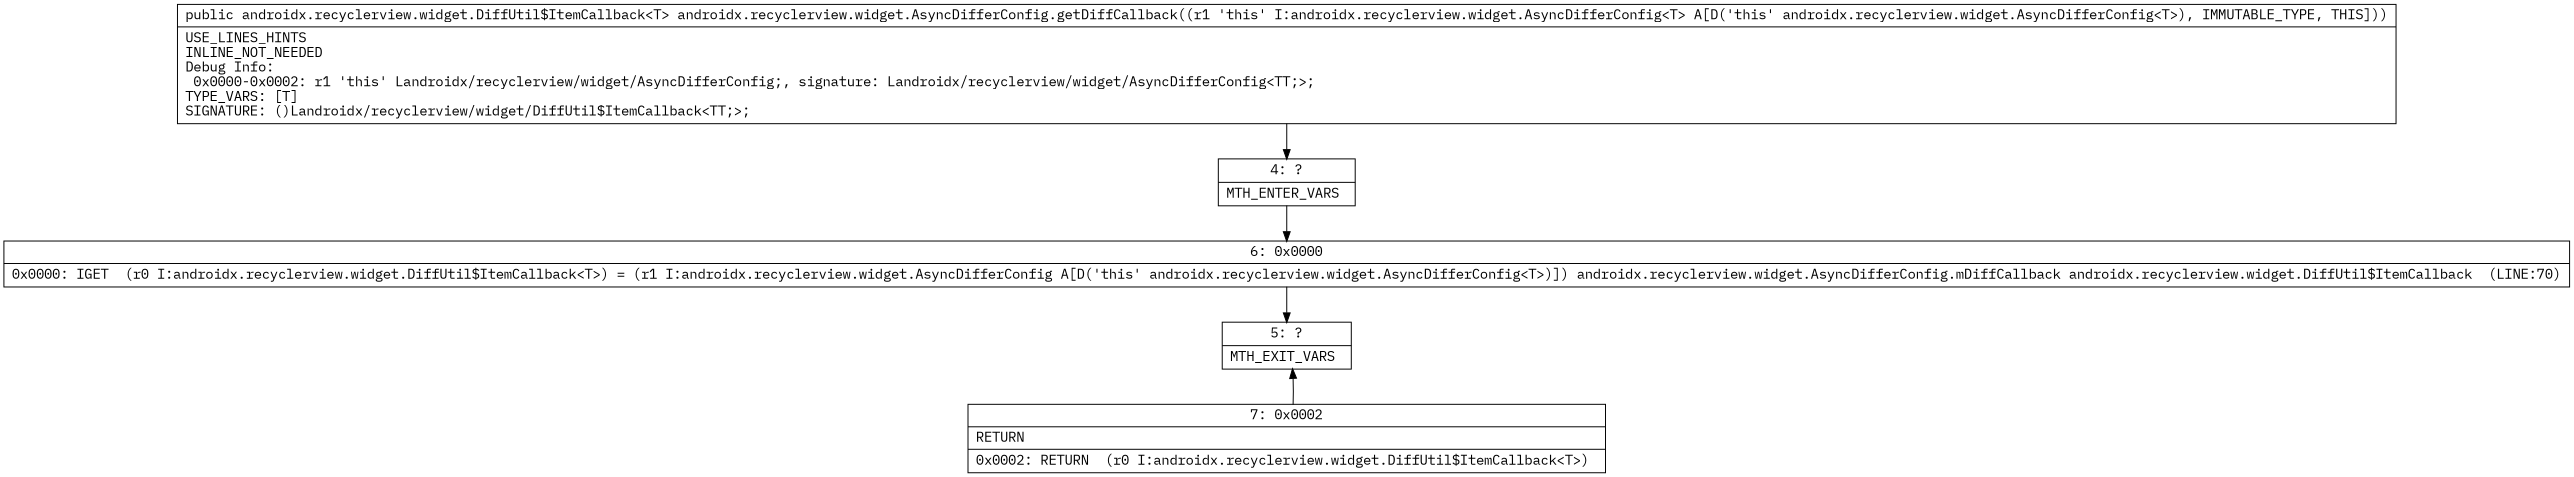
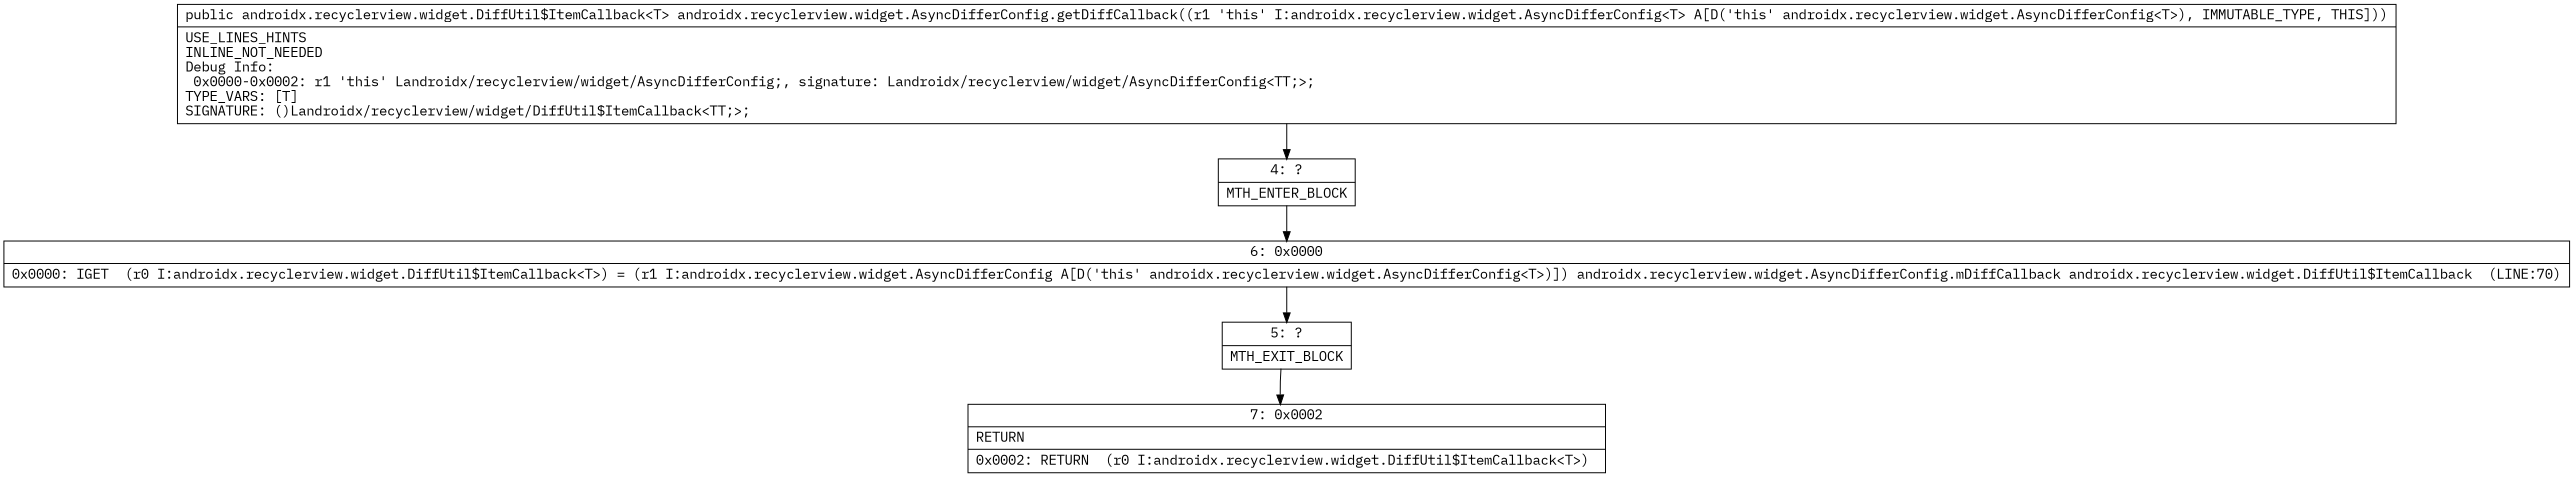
  digraph {
    fontname="IBM Plex Mono"
    node [fontname="IBM Plex Mono" shape=record]
    edge [fontname="IBM Plex Mono"]
-   n1 [label="{4\:\ ?|MTH_ENTER_VARS\l}"]
+   n1 [label="{4\:\ ?|MTH_ENTER_BLOCK\l}"]
    n2 [label="{6\:\ 0x0000|0x0000: IGET  (r0 I:androidx.recyclerview.widget.DiffUtil$ItemCallback\<T\>) = (r1 I:androidx.recyclerview.widget.AsyncDifferConfig A[D('this' androidx.recyclerview.widget.AsyncDifferConfig\<T\>)]) androidx.recyclerview.widget.AsyncDifferConfig.mDiffCallback androidx.recyclerview.widget.DiffUtil$ItemCallback  (LINE:70)\l}"]
-   n3 [label="{5\:\ ?|MTH_EXIT_VARS\l}"]
+   n3 [label="{5\:\ ?|MTH_EXIT_BLOCK\l}"]
    n4 [label="{7\:\ 0x0002|RETURN\l|0x0002: RETURN  (r0 I:androidx.recyclerview.widget.DiffUtil$ItemCallback\<T\>) \l}"]
    n5 [label="{public androidx.recyclerview.widget.DiffUtil$ItemCallback\<T\> androidx.recyclerview.widget.AsyncDifferConfig.getDiffCallback((r1 'this' I:androidx.recyclerview.widget.AsyncDifferConfig\<T\> A[D('this' androidx.recyclerview.widget.AsyncDifferConfig\<T\>), IMMUTABLE_TYPE, THIS]))  | USE_LINES_HINTS\lINLINE_NOT_NEEDED\lDebug Info:\l  0x0000\-0x0002: r1 'this' Landroidx\/recyclerview\/widget\/AsyncDifferConfig;, signature: Landroidx\/recyclerview\/widget\/AsyncDifferConfig\<TT;\>;\lTYPE_VARS: [T]\lSIGNATURE: ()Landroidx\/recyclerview\/widget\/DiffUtil$ItemCallback\<TT;\>;\l}"]
    n1 -> n2
    n2 -> n3
-   n4 -> n3
+   n3 -> n4
    n5 -> n1
  }
